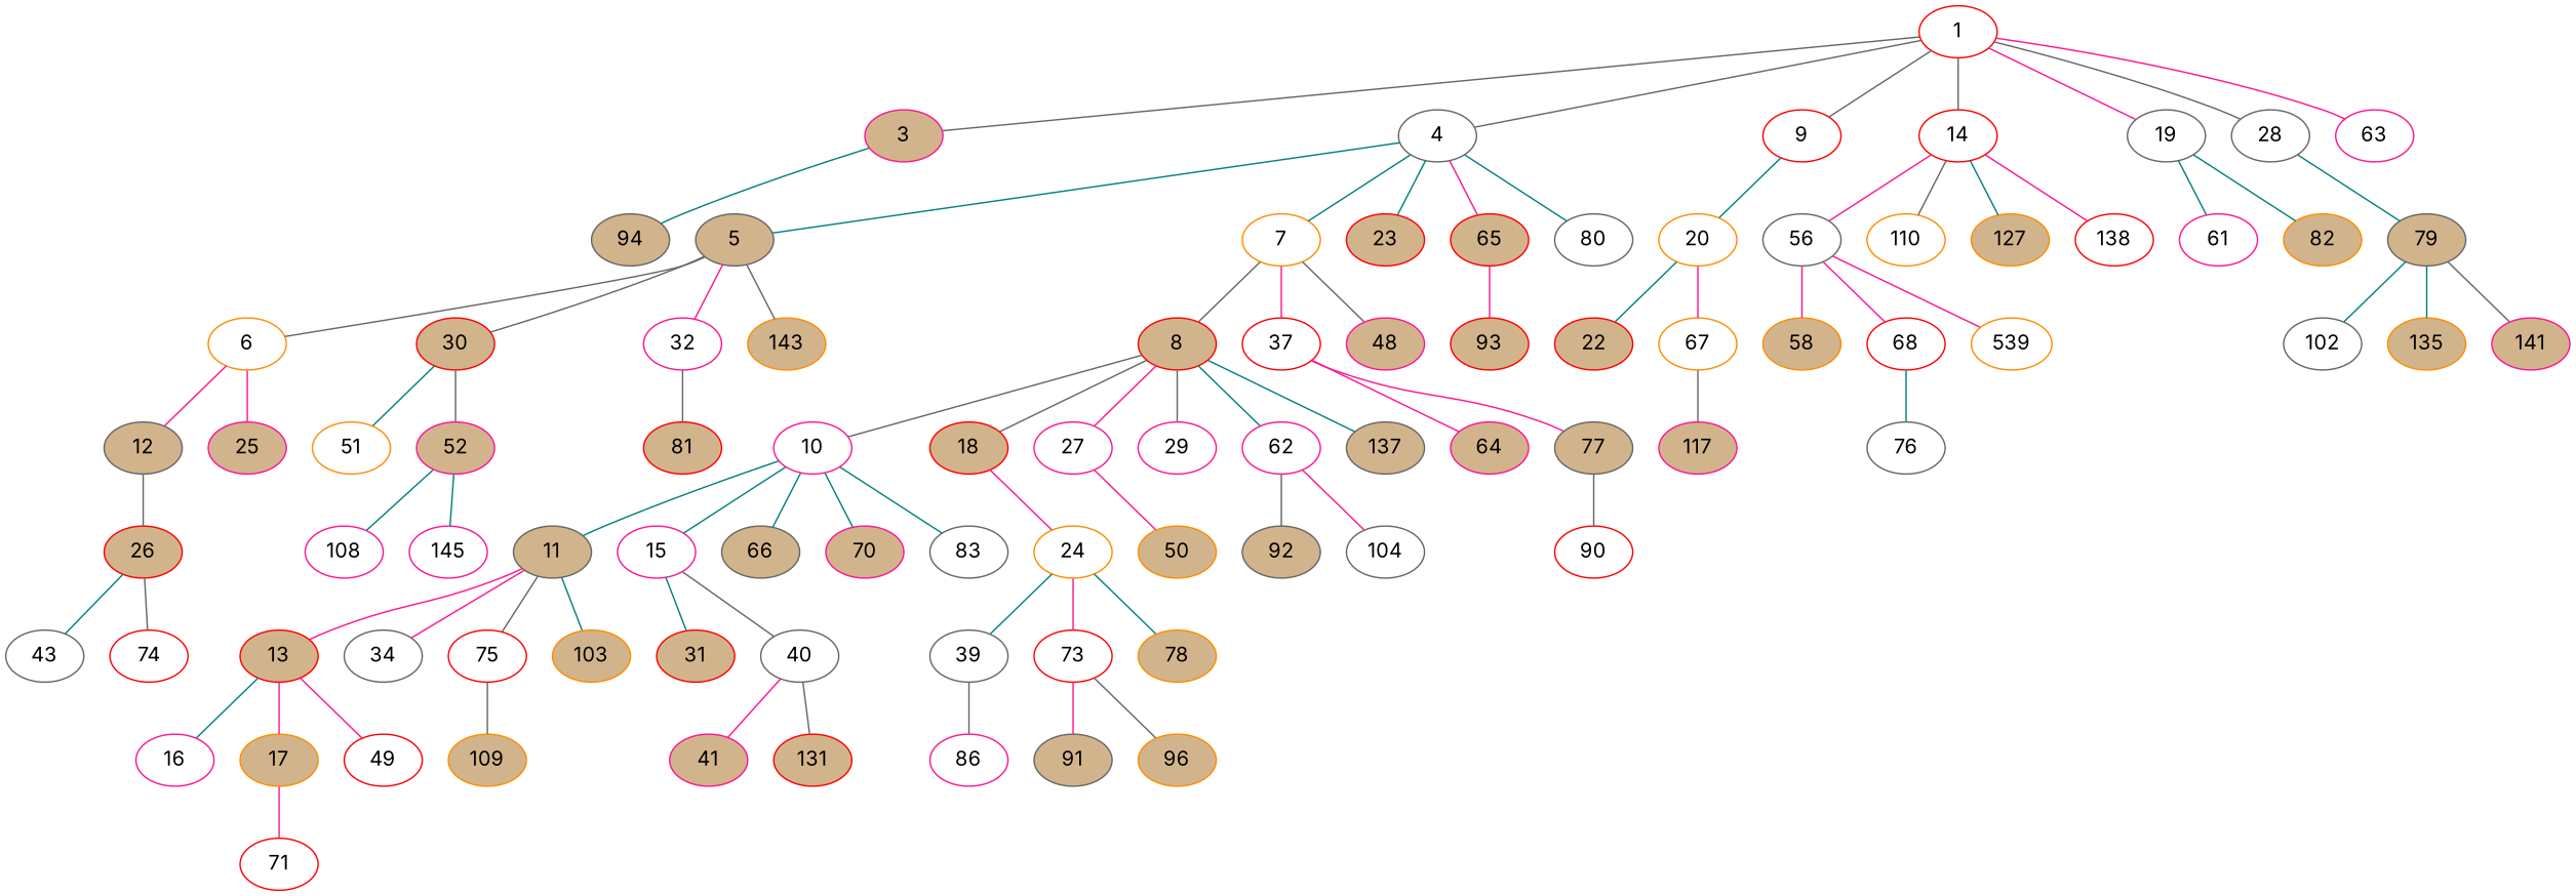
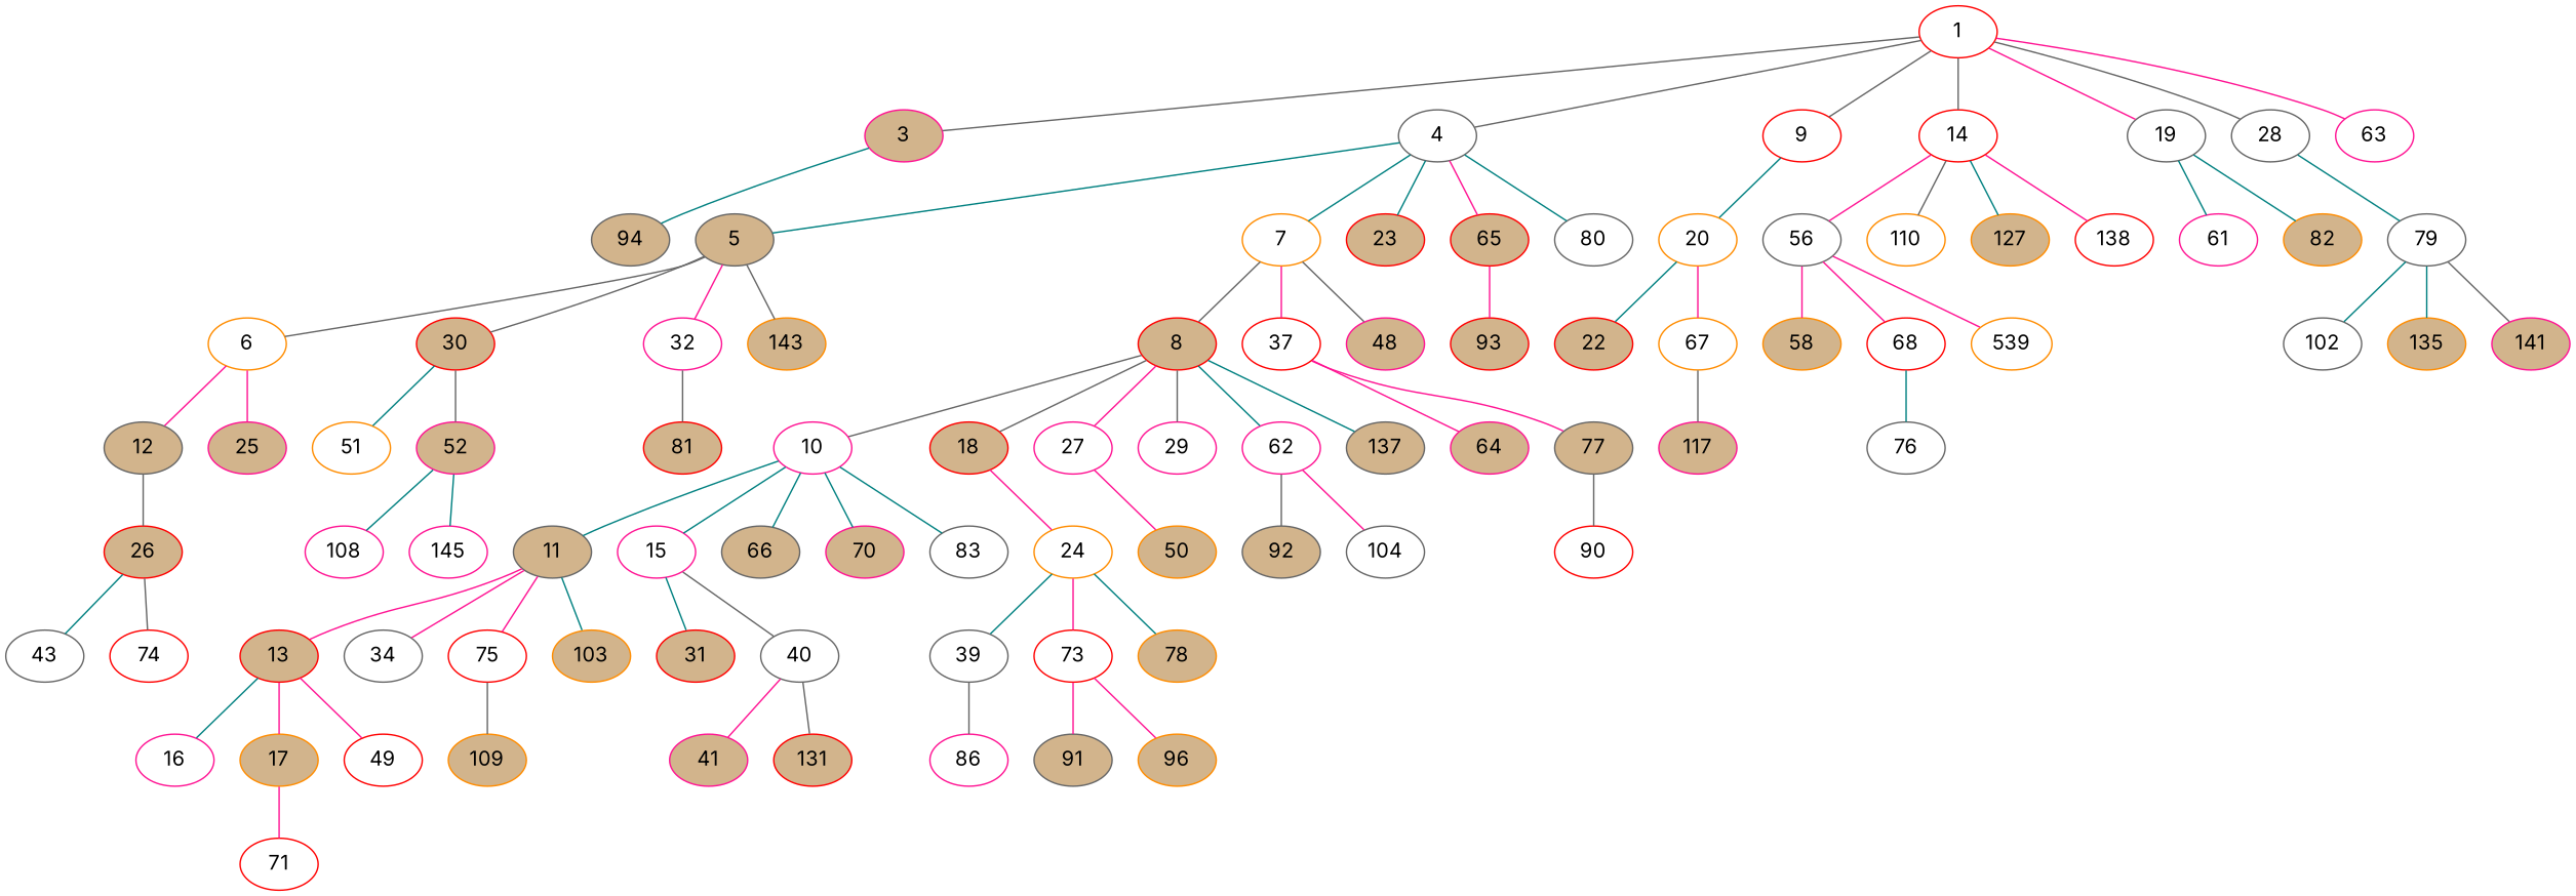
  graph {
    fontname=Inter
    node [color=red fillcolor=white fontname=Inter style=filled]
    edge [color=teal fontname=Inter]
    1 [super="+2"]
    3 [color=deeppink fillcolor=tan]
    4 [color=gray40]
    9
    14 [super="+21"]
    19 [color=gray40 super="+60+45"]
    28 [color=gray40 super="+36+101+99+87"]
    63 [color=deeppink]
    94 [color=gray40 fillcolor=tan]
    5 [color=gray40 fillcolor=tan]
    7 [color=darkorange]
    23 [fillcolor=tan]
    65 [fillcolor=tan]
    80 [color=gray40]
    20 [color=darkorange]
    n16 [color=gray40 label=56]
    110 [color=darkorange]
    127 [color=darkorange fillcolor=tan]
    138
    61 [color=deeppink]
    82 [color=darkorange fillcolor=tan]
-   79 [color=gray40 fillcolor=tan]
+   79 [color=gray40]
    6 [color=darkorange]
    30 [fillcolor=tan super="+97+132"]
    32 [color=deeppink super="+126"]
    143 [color=darkorange fillcolor=tan]
    8 [fillcolor=tan super="+55"]
    37
    48 [color=deeppink fillcolor=tan]
    93 [fillcolor=tan super="+128"]
    12 [color=gray40 fillcolor=tan]
    25 [color=deeppink fillcolor=tan super="+122+35"]
    51 [color=darkorange]
    52 [color=deeppink fillcolor=tan]
    81 [fillcolor=tan]
    26 [fillcolor=tan]
    10 [color=deeppink super="+46+100+56"]
    18 [fillcolor=tan]
    27 [color=deeppink super="+47"]
    29 [color=deeppink super="+120+88"]
    62 [color=deeppink]
    137 [color=gray40 fillcolor=tan]
    64 [color=deeppink fillcolor=tan]
    77 [color=gray40 fillcolor=tan]
    11 [color=gray40 fillcolor=tan super="+42+33"]
    15 [color=deeppink]
    66 [color=gray40 fillcolor=tan]
    70 [color=deeppink fillcolor=tan]
    83 [color=gray40]
    24 [color=darkorange super="+38+59+53"]
    50 [color=darkorange fillcolor=tan super="+133"]
    92 [color=gray40 fillcolor=tan super="+114"]
    104 [color=gray40]
    22 [fillcolor=tan super="+69"]
    67 [color=darkorange]
    13 [fillcolor=tan]
    34 [color=gray40 super="+119"]
    75
    103 [color=darkorange fillcolor=tan super="+113+112"]
    31 [fillcolor=tan]
    40 [color=gray40]
    16 [color=deeppink]
    17 [color=darkorange fillcolor=tan super="+89"]
    49
    109 [color=darkorange fillcolor=tan]
    43 [color=gray40 super="+121"]
    74 [super="+84"]
    71
    58 [color=darkorange fillcolor=tan]
    68 [super="+98+130"]
    n71 [color=darkorange label=539]
    41 [color=deeppink fillcolor=tan]
    131 [fillcolor=tan]
    39 [color=gray40 super="+44"]
    73
    78 [color=darkorange fillcolor=tan]
    117 [color=deeppink fillcolor=tan]
    86 [color=deeppink]
    91 [color=gray40 fillcolor=tan super="+123"]
    96 [color=darkorange fillcolor=tan]
    102 [color=gray40]
    135 [color=darkorange fillcolor=tan]
    141 [color=deeppink fillcolor=tan]
    108 [color=deeppink]
    145 [color=deeppink]
    90
    76 [color=gray40]
    1 -- 3 [color=gray40]
    1 -- 4 [color=gray40]
    1 -- 9 [color=gray40]
    1 -- 14 [color=gray40]
    1 -- 19 [color=deeppink]
    1 -- 28 [color=gray40]
    1 -- 63 [color=deeppink]
    3 -- 94
    4 -- 5
    4 -- 7
    4 -- 23
    4 -- 65 [color=deeppink]
    4 -- 80
    9 -- 20
    14 -- n16 [color=deeppink]
    14 -- 110 [color=gray40]
    14 -- 127
    14 -- 138 [color=deeppink]
    19 -- 61
    19 -- 82
    28 -- 79
    5 -- 6 [color=gray40]
    5 -- 30 [color=gray40]
    5 -- 32 [color=deeppink]
    5 -- 143 [color=gray40]
    7 -- 8 [color=gray40]
    7 -- 37 [color=deeppink]
    7 -- 48 [color=gray40]
    65 -- 93 [color=deeppink]
    20 -- 22
    20 -- 67 [color=deeppink]
    n16 -- 58 [color=deeppink]
    n16 -- 68 [color=deeppink]
    n16 -- n71 [color=deeppink]
    79 -- 102
    79 -- 135
    79 -- 141 [color=gray40]
    6 -- 12 [color=deeppink]
    6 -- 25 [color=deeppink]
    30 -- 51
    30 -- 52 [color=gray40]
    32 -- 81 [color=gray40]
    8 -- 10 [color=gray40]
    8 -- 18 [color=gray40]
    8 -- 27 [color=deeppink]
    8 -- 29 [color=gray40]
    8 -- 62
    8 -- 137
    37 -- 64 [color=deeppink]
    37 -- 77 [color=deeppink]
    12 -- 26 [color=gray40]
    52 -- 108
    52 -- 145
    26 -- 43
    26 -- 74 [color=gray40]
    10 -- 11
    10 -- 15
    10 -- 66
    10 -- 70
    10 -- 83
    18 -- 24 [color=deeppink]
    27 -- 50 [color=deeppink]
    62 -- 92 [color=gray40]
    62 -- 104 [color=deeppink]
    77 -- 90 [color=gray40]
    11 -- 13 [color=deeppink]
    11 -- 34 [color=deeppink]
-   11 -- 75 [color=gray40]
+   11 -- 75 [color=deeppink]
    11 -- 103
    15 -- 31
    15 -- 40 [color=gray40]
    24 -- 39
    24 -- 73 [color=deeppink]
    24 -- 78
    67 -- 117 [color=gray40]
    13 -- 16
    13 -- 17 [color=deeppink]
    13 -- 49 [color=deeppink]
    75 -- 109 [color=gray40]
    40 -- 41 [color=deeppink]
    40 -- 131 [color=gray40]
    17 -- 71 [color=deeppink]
    68 -- 76
    39 -- 86 [color=gray40]
    73 -- 91 [color=deeppink]
-   73 -- 96 [color=gray40]
+   73 -- 96 [color=deeppink]
  }
